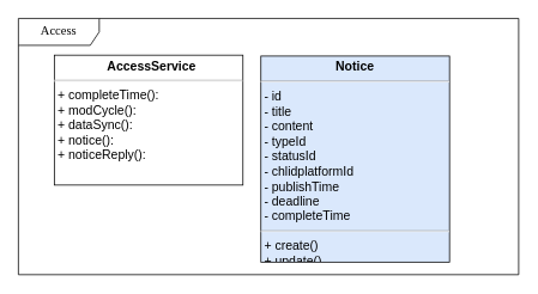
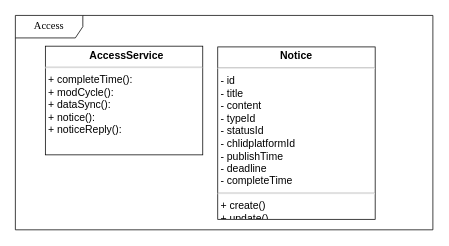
  <mxCell id="0" />
  <mxCell id="1" parent="0" />
  <mxCell id="2" value="Access" style="shape=umlFrame;whiteSpace=wrap;html=1;rounded=0;shadow=0;comic=0;labelBackgroundColor=none;strokeColor=#000000;strokeWidth=1;fillColor=#ffffff;fontFamily=Verdana;fontSize=14;fontColor=#000000;align=center;width=90;height=30;" parent="1" vertex="1"><mxGeometry x="20" y="20" width="557" height="286" as="geometry" /></mxCell>
  <mxCell id="3" value="&lt;p style=&quot;margin: 4px 0px 0px ; text-align: center ; font-size: 14px&quot;&gt;&lt;b&gt;&amp;nbsp; AccessService&lt;/b&gt;&lt;/p&gt;&lt;hr style=&quot;font-size: 14px&quot;&gt;&lt;p style=&quot;margin: 0px 0px 0px 4px ; font-size: 14px&quot;&gt;+ completeTime():&amp;nbsp;&lt;/p&gt;&lt;p style=&quot;margin: 0px 0px 0px 4px ; font-size: 14px&quot;&gt;+ modCycle():&lt;br&gt;&lt;/p&gt;&lt;p style=&quot;margin: 0px 0px 0px 4px ; font-size: 14px&quot;&gt;+ dataSync():&lt;/p&gt;&lt;p style=&quot;margin: 0px 0px 0px 4px ; font-size: 14px&quot;&gt;+ notice():&lt;/p&gt;&lt;p style=&quot;margin: 0px 0px 0px 4px ; font-size: 14px&quot;&gt;+ noticeReply():&lt;/p&gt;" style="verticalAlign=top;align=left;overflow=fill;fontSize=14;fontFamily=Helvetica;html=1;" parent="1" vertex="1"><mxGeometry x="60" y="61" width="210" height="145" as="geometry" /></mxCell>
- <mxCell id="4" value="&lt;p style=&quot;margin: 4px 0px 0px ; text-align: center ; font-size: 14px&quot;&gt;&lt;b&gt;Notice&lt;/b&gt;&lt;/p&gt;&lt;hr style=&quot;font-size: 14px&quot;&gt;&lt;p style=&quot;margin: 0px 0px 0px 4px ; font-size: 14px&quot;&gt;- id&lt;/p&gt;&lt;p style=&quot;margin: 0px 0px 0px 4px ; font-size: 14px&quot;&gt;- title&lt;/p&gt;&lt;p style=&quot;margin: 0px 0px 0px 4px ; font-size: 14px&quot;&gt;- content&lt;/p&gt;&lt;p style=&quot;margin: 0px 0px 0px 4px ; font-size: 14px&quot;&gt;- typeId&lt;/p&gt;&lt;p style=&quot;margin: 0px 0px 0px 4px ; font-size: 14px&quot;&gt;- statusId&lt;/p&gt;&lt;p style=&quot;margin: 0px 0px 0px 4px ; font-size: 14px&quot;&gt;- chlidplatformId&lt;/p&gt;&lt;p style=&quot;margin: 0px 0px 0px 4px ; font-size: 14px&quot;&gt;- publishTime&lt;/p&gt;&lt;p style=&quot;margin: 0px 0px 0px 4px ; font-size: 14px&quot;&gt;- deadline&lt;/p&gt;&lt;p style=&quot;margin: 0px 0px 0px 4px ; font-size: 14px&quot;&gt;- completeTime&lt;/p&gt;&lt;hr style=&quot;font-size: 14px&quot;&gt;&lt;p style=&quot;margin: 0px 0px 0px 4px ; font-size: 14px&quot;&gt;+ create()&lt;/p&gt;&lt;p style=&quot;margin: 0px 0px 0px 4px ; font-size: 14px&quot;&gt;+ update()&lt;/p&gt;" style="verticalAlign=top;align=left;overflow=fill;fontSize=14;fontFamily=Helvetica;html=1;fillColor=#dae8fc;" vertex="1" parent="1"><mxGeometry x="290" y="62" width="210" height="230" as="geometry" /></mxCell>
+ <mxCell id="4" value="&lt;p style=&quot;margin: 4px 0px 0px ; text-align: center ; font-size: 14px&quot;&gt;&lt;b&gt;Notice&lt;/b&gt;&lt;/p&gt;&lt;hr style=&quot;font-size: 14px&quot;&gt;&lt;p style=&quot;margin: 0px 0px 0px 4px ; font-size: 14px&quot;&gt;- id&lt;/p&gt;&lt;p style=&quot;margin: 0px 0px 0px 4px ; font-size: 14px&quot;&gt;- title&lt;/p&gt;&lt;p style=&quot;margin: 0px 0px 0px 4px ; font-size: 14px&quot;&gt;- content&lt;/p&gt;&lt;p style=&quot;margin: 0px 0px 0px 4px ; font-size: 14px&quot;&gt;- typeId&lt;/p&gt;&lt;p style=&quot;margin: 0px 0px 0px 4px ; font-size: 14px&quot;&gt;- statusId&lt;/p&gt;&lt;p style=&quot;margin: 0px 0px 0px 4px ; font-size: 14px&quot;&gt;- chlidplatformId&lt;/p&gt;&lt;p style=&quot;margin: 0px 0px 0px 4px ; font-size: 14px&quot;&gt;- publishTime&lt;/p&gt;&lt;p style=&quot;margin: 0px 0px 0px 4px ; font-size: 14px&quot;&gt;- deadline&lt;/p&gt;&lt;p style=&quot;margin: 0px 0px 0px 4px ; font-size: 14px&quot;&gt;- completeTime&lt;/p&gt;&lt;hr style=&quot;font-size: 14px&quot;&gt;&lt;p style=&quot;margin: 0px 0px 0px 4px ; font-size: 14px&quot;&gt;+ create()&lt;/p&gt;&lt;p style=&quot;margin: 0px 0px 0px 4px ; font-size: 14px&quot;&gt;+ update()&lt;/p&gt;" style="verticalAlign=top;align=left;overflow=fill;fontSize=14;fontFamily=Helvetica;html=1;" vertex="1" parent="1"><mxGeometry x="290" y="62" width="210" height="230" as="geometry" /></mxCell>
